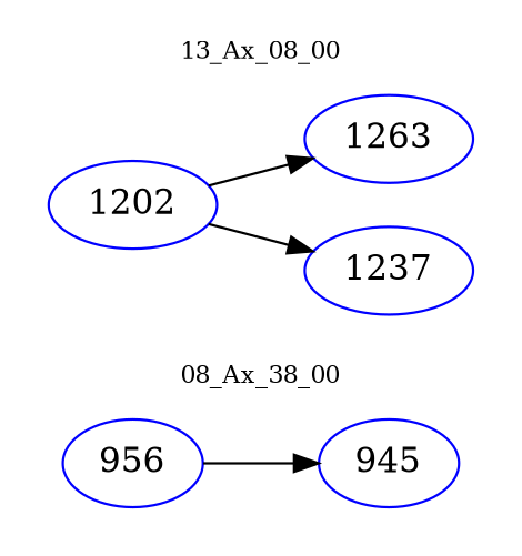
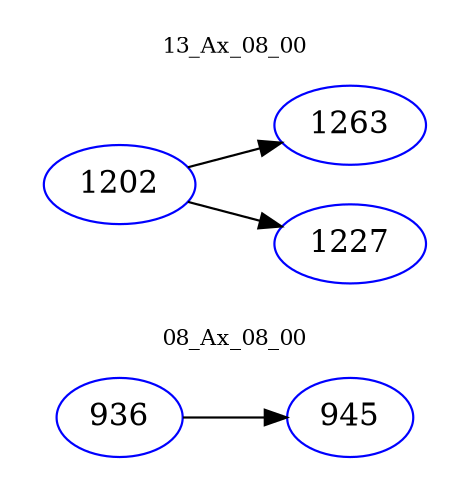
  digraph {
    rankdir=LR
    node [color=blue]
    edge [color=black]
-   n1 [label=956]
+   n1 [label=936]
    n2 [label=945]
    n3 [label=1202]
-   n4 [label=1237]
+   n4 [label=1227]
    n5 [label=1263]
    subgraph cluster_1 {
      color=white
      fontsize=10
-     label="08_Ax_38_00"
+     label="08_Ax_08_00"
      n1
      n2
    }
    subgraph cluster_2 {
      color=white
      fontsize=10
      label="13_Ax_08_00"
      n3
      n4
      n5
    }
    n1 -> n2
    n3 -> n4
    n3 -> n5
  }
